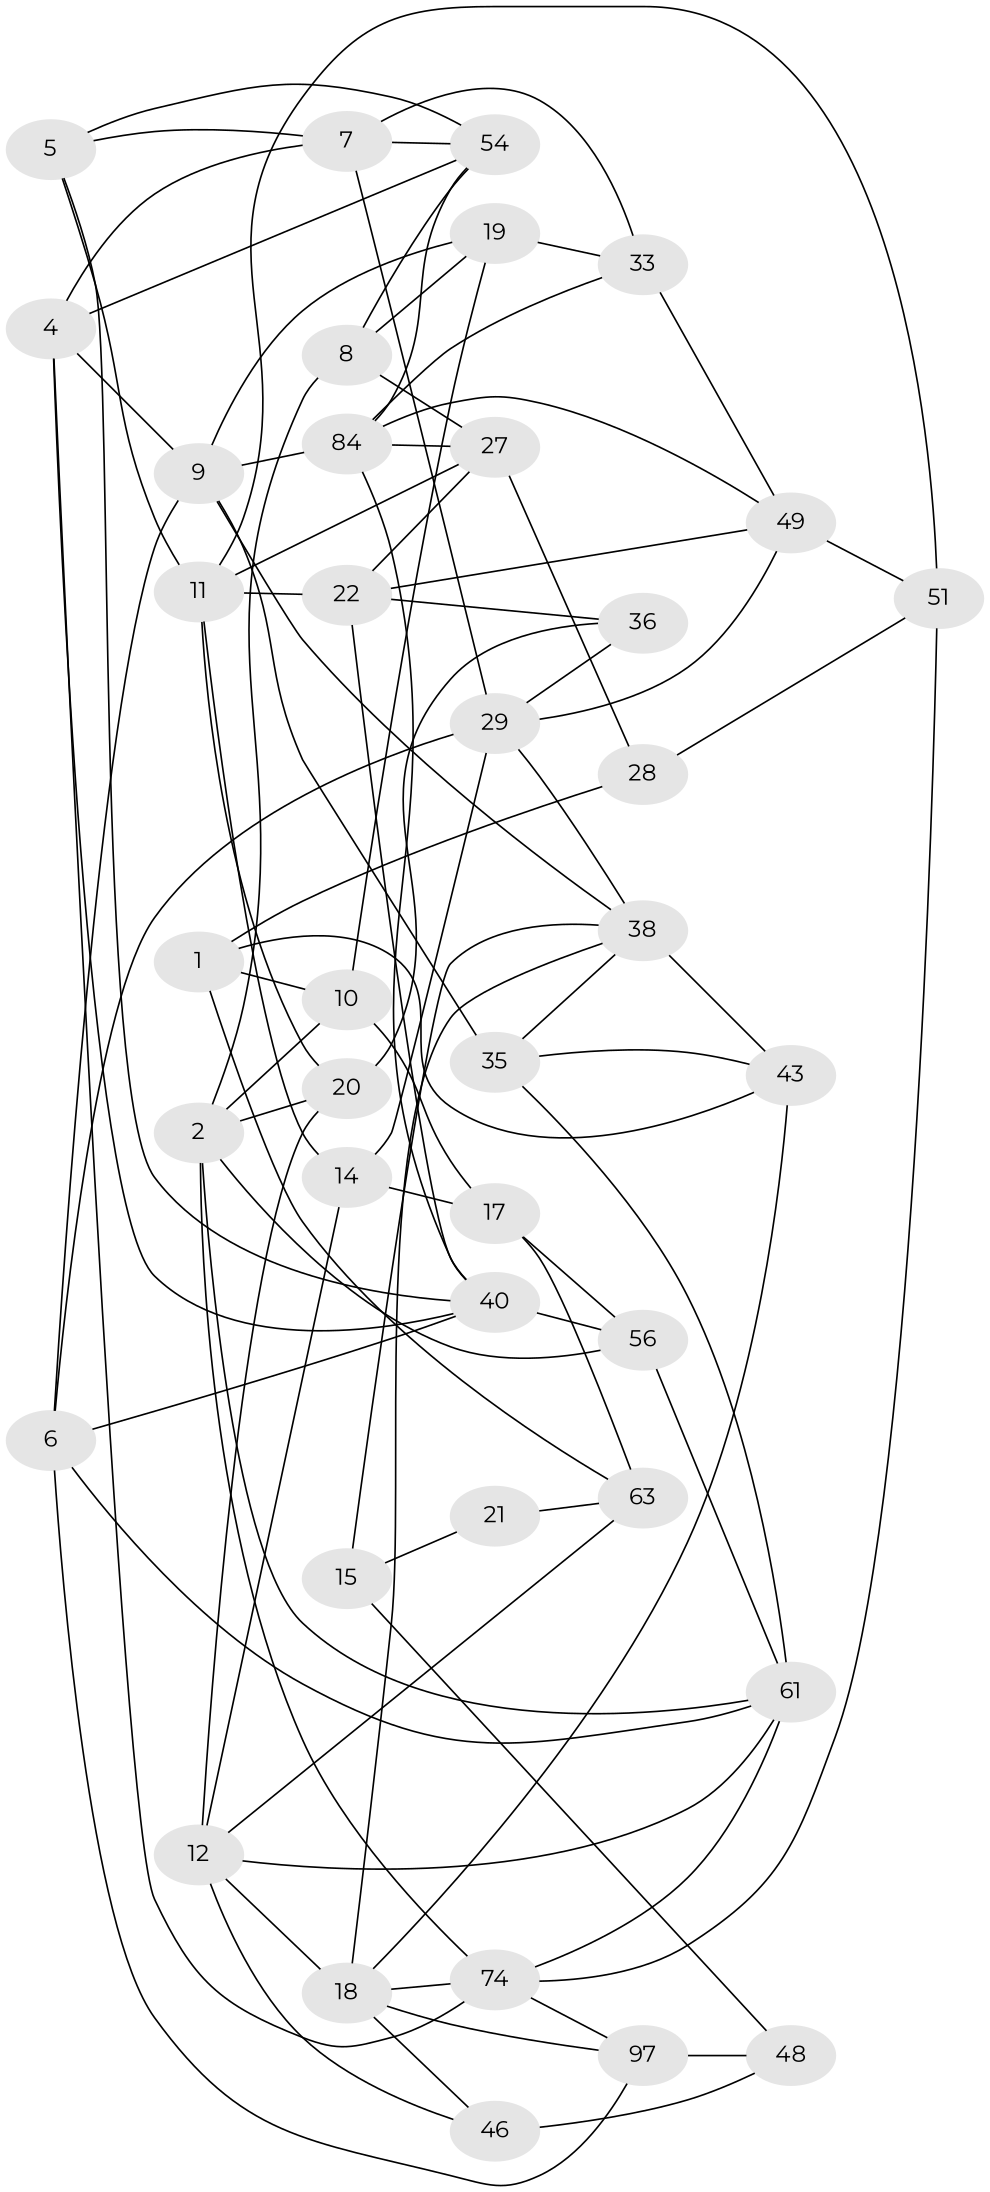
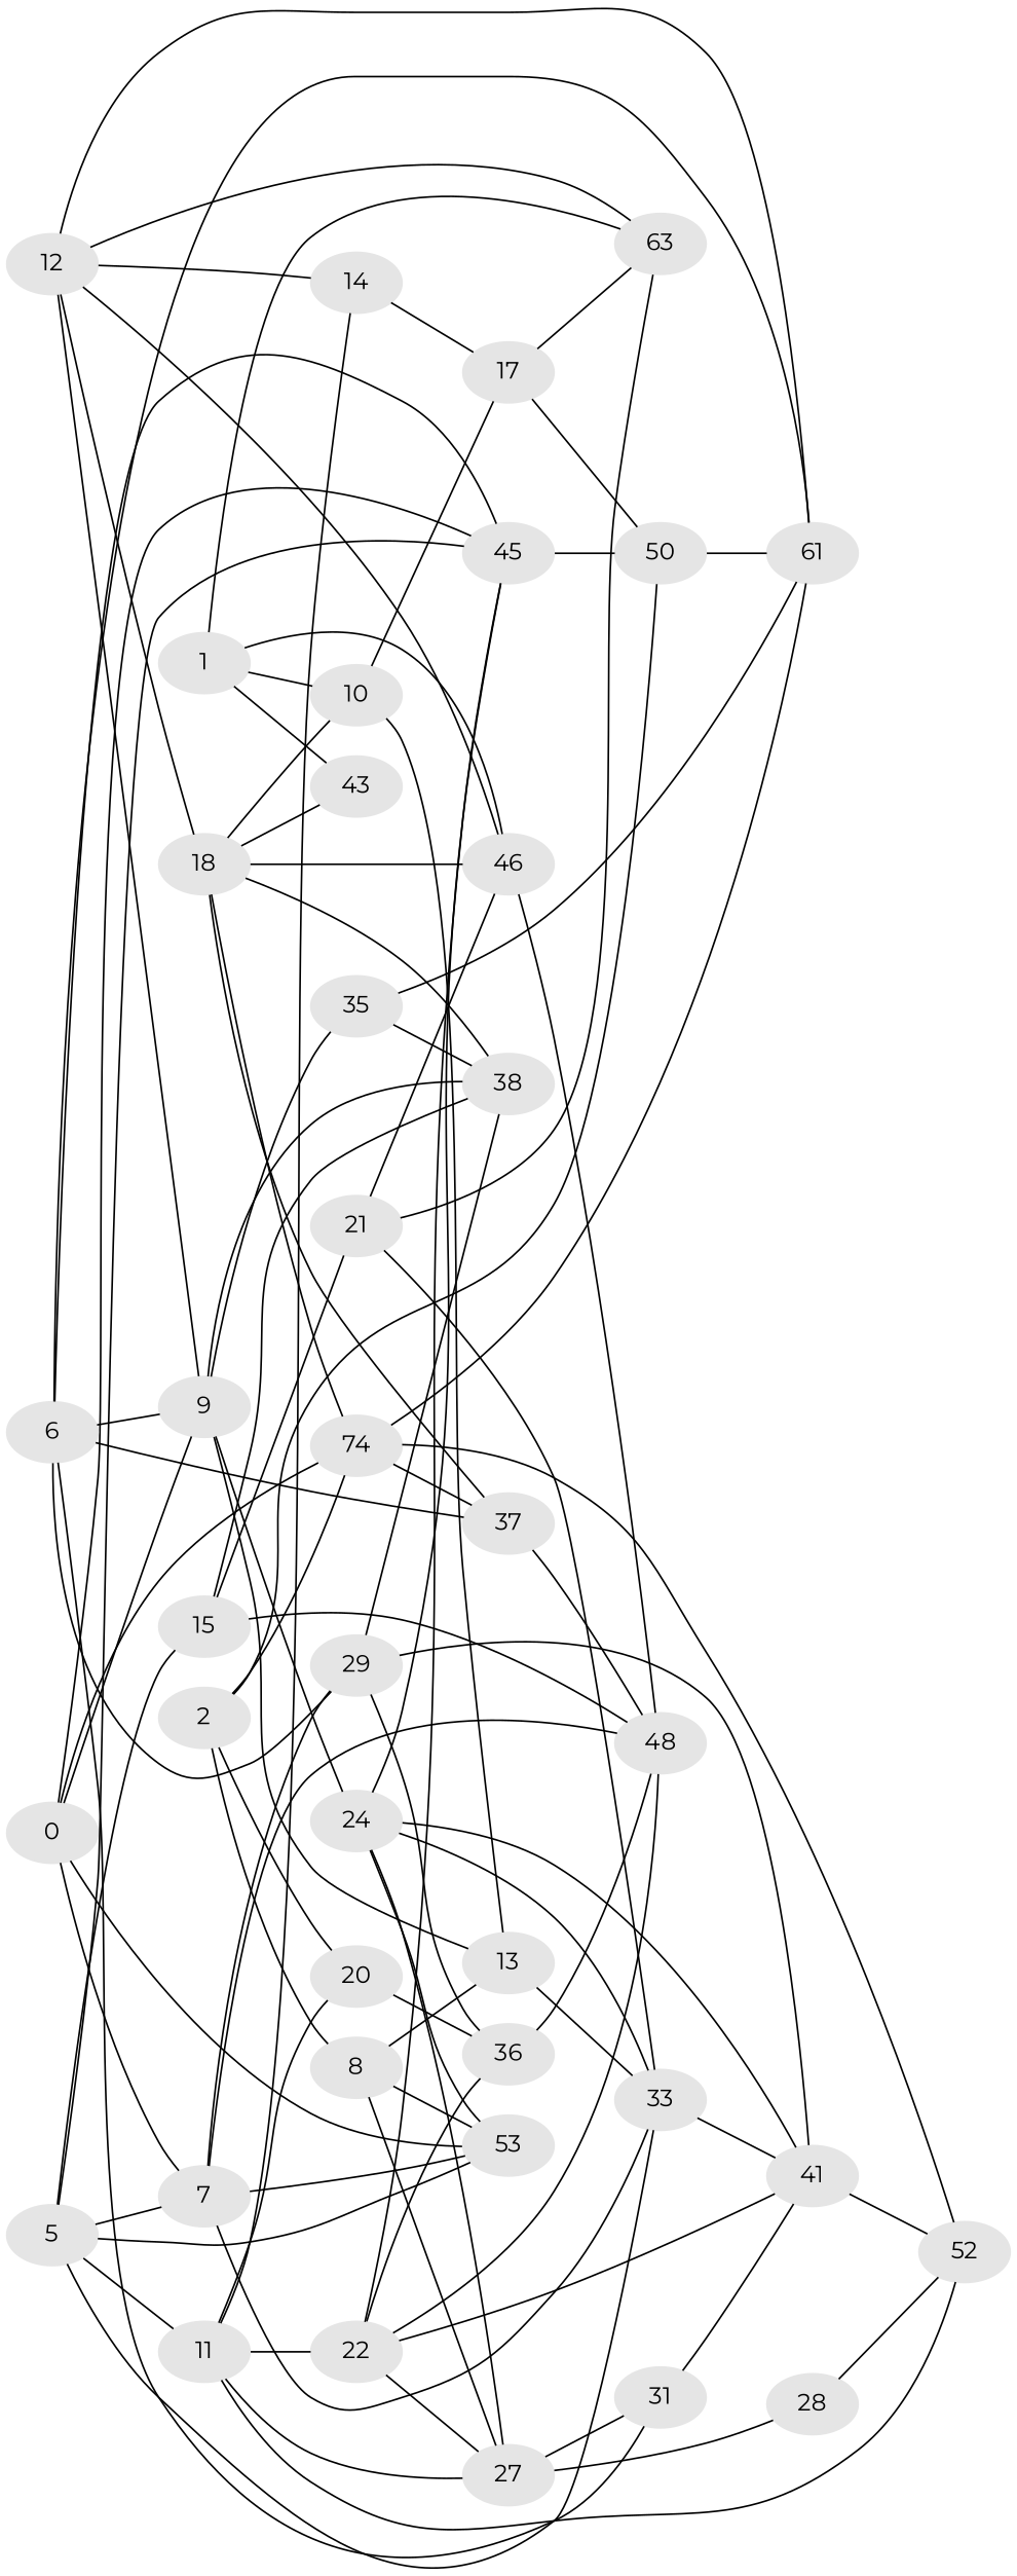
  graph {
    fontname=Montserrat
    rankdir=LR
    node [color=gray90 fontname=Montserrat style=filled]
    edge [fontname=Montserrat]
    1 [super="+3"]
    10
    28
    43
    n5 [label=63]
    17 [super="+26"]
-   13 [super="+40" label=19]
-   50 [label=56]
-   52 [label=51]
+   13 [super="+40"]
+   50
+   52
    2 [super="+16"]
    8
    20
    n13 [label=74 super="+59"]
    n14 [label=61 super="+67"]
-   54 [super="+58"]
+   54 [super="+58" label=53]
    27 [super="+32"]
    36 [super="+47"]
-   37 [label=97]
-   4 [super="+63"]
+   37
+   4 [super="+63" label=0]
    7 [super="+62"]
    9 [super="+23"]
-   45 [super="+61" label=40]
+   45 [super="+61"]
    33 [super="+49"]
    29 [super="+64"]
    48 [super="+51"]
-   24 [super="+44" label=84]
+   24 [super="+44"]
    35
    38 [super="+66"]
    5 [super="+30"]
    11 [super="+19"]
    15
    14
    22 [super="+25"]
    21 [super="+57"]
-   41 [super="+56" label=49]
+   41 [super="+56"]
    6 [super="+53"]
+   31
    12 [super="+42"]
    18 [super="+55"]
    46
    1 -- 10
-   1 -- 28
+   1 -- 46
    1 -- 43
    1 -- n5
    10 -- 17
    10 -- 13
    28 -- 52
    17 -- n5
    17 -- 50
    13 -- 33
    50 -- n14
-   2 -- 10
+   18 -- 10
    2 -- 50
    2 -- 8
    2 -- 20
    2 -- n13
-   2 -- n14
    8 -- 13
    8 -- 54
    8 -- 27
    20 -- 36
    n13 -- 52
    n13 -- n14
    n13 -- 37
    27 -- 28
+   27 -- 31
+   36 -- 48
    37 -- 48
    4 -- n13
    4 -- 54 [weight=2]
    4 -- 7
    4 -- 9
    4 -- 45
    7 -- 54
    7 -- 33
    7 -- 29
+   7 -- 48
    9 -- 13
    9 -- 24
    9 -- 35
    9 -- 38
    45 -- 50
    33 -- 41
    29 -- 36
    29 -- 38
    29 -- 41
    24 -- 54
    24 -- 27
    24 -- 45
    24 -- 33
    24 -- 41
-   35 -- 43
    35 -- n14
    35 -- 38
-   38 -- 43
    5 -- 54
    5 -- 7
    5 -- 45
+   5 -- 33
    5 -- 11
+   5 -- 15
    11 -- 52
    11 -- 20
    11 -- 27
    11 -- 14
    11 -- 22
    15 -- 48
    15 -- 38
    15 -- 21
    14 -- 17
-   14 -- 29
    22 -- 27
    22 -- 36
    22 -- 45
+   22 -- 48
    22 -- 41
    21 -- n5
+   21 -- 33
+   21 -- 46
    41 -- 52
    6 -- n14
    6 -- 37
    6 -- 9
    6 -- 45
    6 -- 29
+   6 -- 31
+   31 -- 41
    12 -- n5
-   12 -- 20
+   12 -- 9
    12 -- n14
    12 -- 14
    12 -- 18
    12 -- 46
    18 -- 43
    18 -- n13
    18 -- 37
    18 -- 38
    18 -- 46
    46 -- 48
  }
